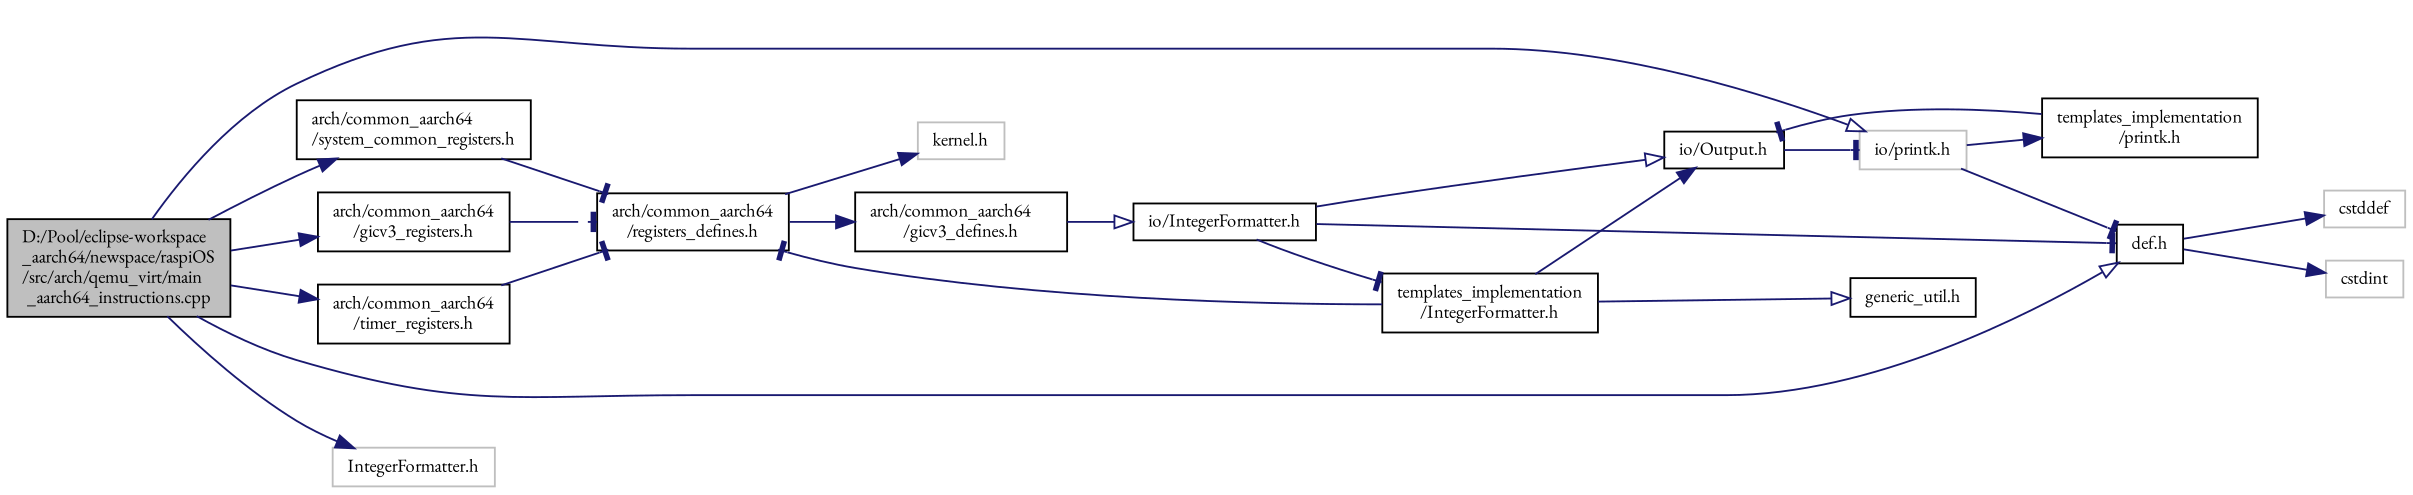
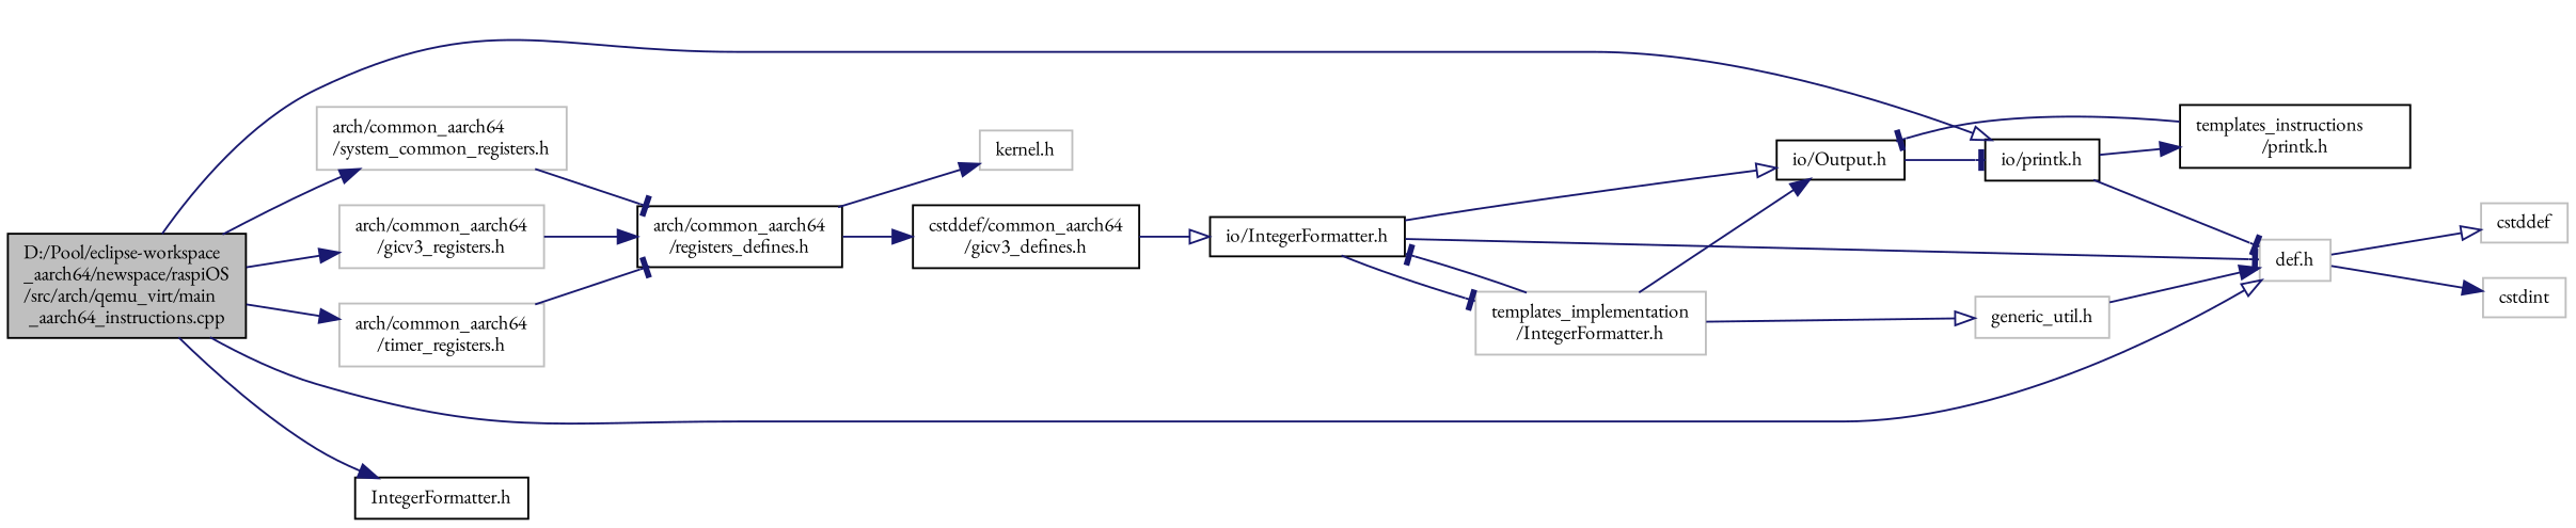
  digraph {
    fontname="EB Garamond"
    rankdir=LR
    node [color=black fillcolor=white fontname="EB Garamond" fontsize=10 shape=record style=filled]
    edge [arrowhead=normal color=midnightblue fontname="EB Garamond" fontsize=10 labelfontname=Helvetica labelfontsize=10 style=solid]
    n1 [fillcolor=grey75 fontcolor=black height=0.2 label="D:/Pool/eclipse-workspace\l_aarch64/newspace/raspiOS\l/src/arch/qemu_virt/main\l_aarch64_instructions.cpp" width=0.4]
-   n2 [height=0.2 label="def.h" width=0.4]
-   n3 [color=grey75 height=0.2 label="IntegerFormatter.h" width=0.4]
-   n4 [height=0.2 label="arch/common_aarch64\l/timer_registers.h" width=0.4]
-   n5 [color=grey75 height=0.2 label="io/printk.h" width=0.4]
-   n6 [height=0.2 label="arch/common_aarch64\l/system_common_registers.h" width=0.4]
-   n7 [height=0.2 label="arch/common_aarch64\l/gicv3_registers.h" width=0.4]
+   n2 [color=grey75 height=0.2 label="def.h" width=0.4]
+   n3 [height=0.2 label="IntegerFormatter.h" width=0.4]
+   n4 [color=grey75 height=0.2 label="arch/common_aarch64\l/timer_registers.h" width=0.4]
+   n5 [height=0.2 label="io/printk.h" width=0.4]
+   n6 [color=grey75 height=0.2 label="arch/common_aarch64\l/system_common_registers.h" width=0.4]
+   n7 [color=grey75 height=0.2 label="arch/common_aarch64\l/gicv3_registers.h" width=0.4]
    n8 [color=grey75 height=0.2 label=cstddef width=0.4]
    n9 [color=grey75 height=0.2 label=cstdint width=0.4]
    n10 [height=0.2 label="arch/common_aarch64\l/registers_defines.h" width=0.4]
-   n11 [height=0.2 label="templates_implementation\l/printk.h" width=0.4]
+   n11 [height=0.2 label="templates_instructions\l/printk.h" width=0.4]
    n12 [color=grey75 height=0.2 label="kernel.h" width=0.4]
-   n13 [height=0.2 label="arch/common_aarch64\l/gicv3_defines.h" width=0.4]
+   n13 [height=0.2 label="cstddef/common_aarch64\l/gicv3_defines.h" width=0.4]
    n14 [height=0.2 label="io/IntegerFormatter.h" width=0.4]
    n15 [height=0.2 label="io/Output.h" width=0.4]
-   n16 [height=0.2 label="templates_implementation\l/IntegerFormatter.h" width=0.4]
-   n17 [height=0.2 label="generic_util.h" width=0.4]
+   n16 [color=grey75 height=0.2 label="templates_implementation\l/IntegerFormatter.h" width=0.4]
+   n17 [color=grey75 height=0.2 label="generic_util.h" width=0.4]
    n1 -> n2 [arrowhead=onormal]
    n1 -> n3
    n1 -> n4
    n1 -> n5 [arrowhead=onormal]
    n1 -> n6
    n1 -> n7
-   n2 -> n8
+   n2 -> n8 [arrowhead=onormal]
    n2 -> n9
    n4 -> n10 [arrowhead=tee]
    n5 -> n2 [arrowhead=tee]
    n5 -> n11
    n6 -> n10 [arrowhead=tee]
-   n7 -> n10 [arrowhead=tee]
+   n7 -> n10
    n10 -> n12
    n10 -> n13
    n11 -> n15 [arrowhead=tee]
    n13 -> n14 [arrowhead=onormal]
    n14 -> n2 [arrowhead=tee]
    n14 -> n15 [arrowhead=onormal]
    n14 -> n16 [arrowhead=tee]
    n15 -> n5 [arrowhead=tee]
-   n16 -> n10 [arrowhead=tee]
+   n16 -> n14 [arrowhead=tee]
    n16 -> n15
    n16 -> n17 [arrowhead=onormal]
+   n17 -> n2
  }
